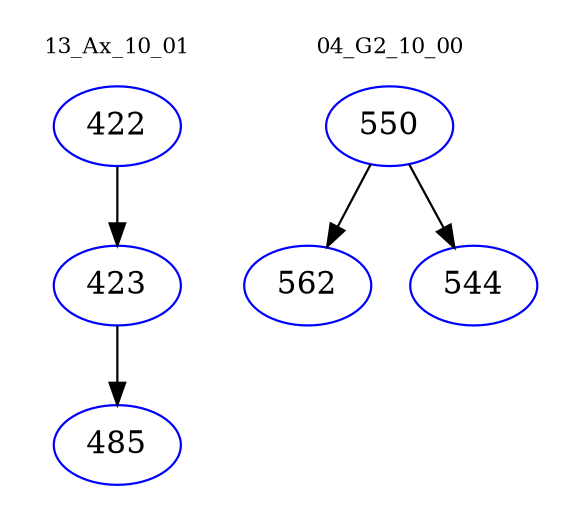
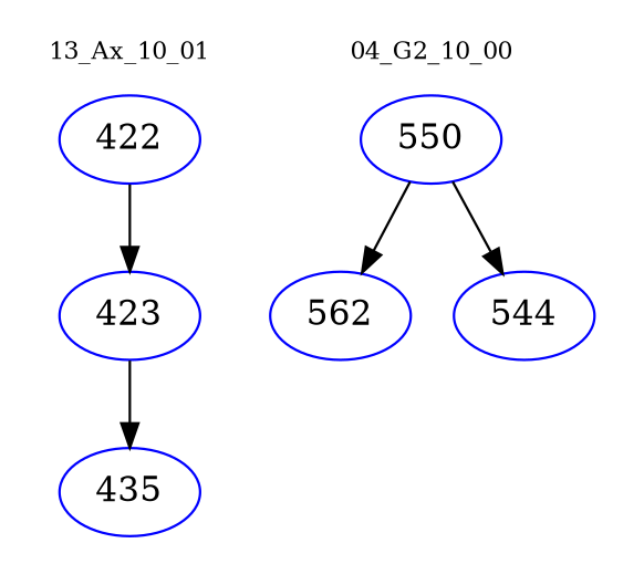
  digraph {
    node [color=blue]
    edge [color=black]
    n1 [label=422]
    n2 [label=423]
-   n3 [label=485]
+   n3 [label=435]
    n4 [label=562]
    n5 [label=550]
    n6 [label=544]
    subgraph cluster_1 {
      color=white
      fontsize=10
      label="13_Ax_10_01"
      n1
      n2
      n3
    }
    subgraph cluster_2 {
      color=white
      fontsize=10
      label="04_G2_10_00"
      n4
      n5
      n6
    }
    n1 -> n2
    n2 -> n3
    n5 -> n4
    n5 -> n6
  }
